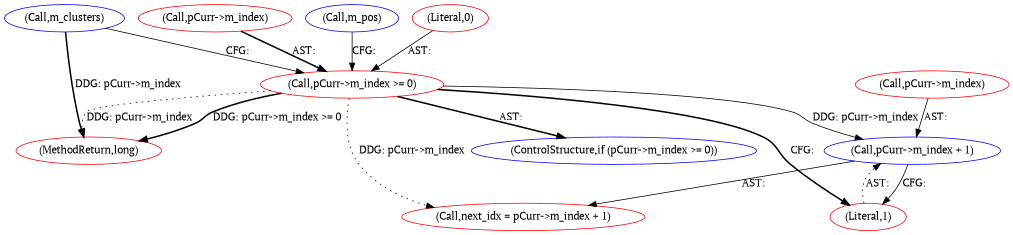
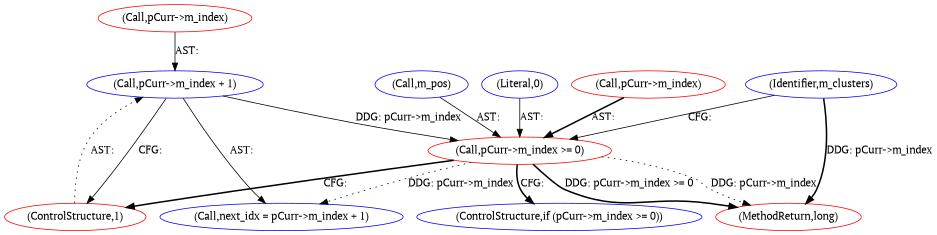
  digraph {
    fontname="PT Serif"
    node [color=red fontname="PT Serif"]
    edge [fontname="PT Serif" style=solid]
    n1 [color=blue label="(Call,pCurr->m_index + 1)"]
-   n2 [label="(Call,next_idx = pCurr->m_index + 1)"]
-   n3 [label="(Literal,1)"]
+   n2 [color=blue label="(Call,next_idx = pCurr->m_index + 1)"]
+   n3 [label="(ControlStructure,1)"]
    n4 [label="(MethodReturn,long)"]
    n5 [label="(Call,pCurr->m_index >= 0)"]
    n6 [color=blue label="(ControlStructure,if (pCurr->m_index >= 0))"]
-   n7 [label="(Literal,0)"]
-   n8 [color=blue label="(Call,m_clusters)"]
+   n7 [color=blue label="(Literal,0)"]
+   n8 [color=blue label="(Identifier,m_clusters)"]
    n9 [label="(Call,pCurr->m_index)"]
    n10 [label="(Call,pCurr->m_index)"]
    n11 [color=blue label="(Call,m_pos)"]
    n1 -> n2 [label="AST: "]
    n1 -> n3 [label="CFG: "]
    n3 -> n1 [label="AST: " style=dotted]
-   n5 -> n1 [label="DDG: pCurr->m_index"]
+   n1 -> n5 [label="DDG: pCurr->m_index"]
    n5 -> n2 [label="DDG: pCurr->m_index" style=dotted]
    n5 -> n3 [label="CFG: " style=bold]
    n5 -> n4 [label="DDG: pCurr->m_index >= 0" style=bold]
    n5 -> n4 [label="DDG: pCurr->m_index" style=dotted]
-   n5 -> n6 [label="AST: " style=bold]
+   n5 -> n6 [label="CFG: " style=bold]
    n7 -> n5 [label="AST: "]
    n8 -> n4 [label="DDG: pCurr->m_index" style=bold]
    n8 -> n5 [label="CFG: "]
    n9 -> n1 [label="AST: "]
    n10 -> n5 [label="AST: " style=bold]
-   n11 -> n5 [label="CFG: "]
+   n11 -> n5 [label="AST: "]
  }
